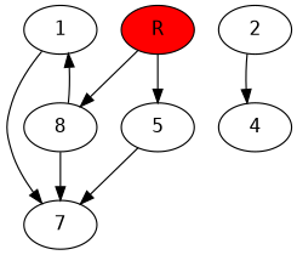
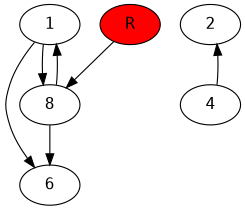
  digraph {
    fontname="DejaVu Sans Mono"
    node [fontname="DejaVu Sans Mono"]
    edge [fontname="DejaVu Sans Mono"]
    1
-   7
+   7 [label=6]
    8
    2
    4
-   5
    R [fillcolor="#ff0000" style=filled]
    1 -> 7
+   1 -> 8
    8 -> 1
    8 -> 7
-   2 -> 4
-   5 -> 7
+   4 -> 2
    R -> 8
-   R -> 5
  }
